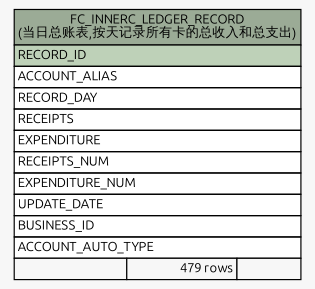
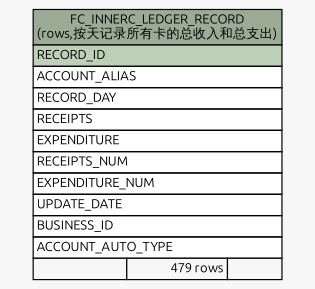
  digraph {
    bgcolor="#f7f7f7"
    fontname=Ubuntu
    fontsize=11
    nodesep=0.18
    rankdir=RL
    ranksep=0.46
-   n1 [fontname=Ubuntu fontsize=11 label=<     <TABLE BORDER="0" CELLBORDER="1" CELLSPACING="0" BGCOLOR="#ffffff">       <TR><TD COLSPAN="3" BGCOLOR="#9bab96" ALIGN="CENTER">FC_INNERC_LEDGER_RECORD<br/>(当日总账表,按天记录所有卡的总收入和总支出)</TD></TR>       <TR><TD PORT="RECORD_ID" COLSPAN="3" BGCOLOR="#bed1b8" ALIGN="LEFT">RECORD_ID</TD></TR>       <TR><TD PORT="ACCOUNT_ALIAS" COLSPAN="3" ALIGN="LEFT">ACCOUNT_ALIAS</TD></TR>       <TR><TD PORT="RECORD_DAY" COLSPAN="3" ALIGN="LEFT">RECORD_DAY</TD></TR>       <TR><TD PORT="RECEIPTS" COLSPAN="3" ALIGN="LEFT">RECEIPTS</TD></TR>       <TR><TD PORT="EXPENDITURE" COLSPAN="3" ALIGN="LEFT">EXPENDITURE</TD></TR>       <TR><TD PORT="RECEIPTS_NUM" COLSPAN="3" ALIGN="LEFT">RECEIPTS_NUM</TD></TR>       <TR><TD PORT="EXPENDITURE_NUM" COLSPAN="3" ALIGN="LEFT">EXPENDITURE_NUM</TD></TR>       <TR><TD PORT="UPDATE_DATE" COLSPAN="3" ALIGN="LEFT">UPDATE_DATE</TD></TR>       <TR><TD PORT="BUSINESS_ID" COLSPAN="3" ALIGN="LEFT">BUSINESS_ID</TD></TR>       <TR><TD PORT="ACCOUNT_AUTO_TYPE" COLSPAN="3" ALIGN="LEFT">ACCOUNT_AUTO_TYPE</TD></TR>       <TR><TD ALIGN="LEFT" BGCOLOR="#f7f7f7">  </TD><TD ALIGN="RIGHT" BGCOLOR="#f7f7f7">479 rows</TD><TD ALIGN="RIGHT" BGCOLOR="#f7f7f7">  </TD></TR>     </TABLE>> shape=plaintext]
+   n1 [fontname=Ubuntu fontsize=11 label=<     <TABLE BORDER="0" CELLBORDER="1" CELLSPACING="0" BGCOLOR="#ffffff">       <TR><TD COLSPAN="3" BGCOLOR="#9bab96" ALIGN="CENTER">FC_INNERC_LEDGER_RECORD<br/>(rows,按天记录所有卡的总收入和总支出)</TD></TR>       <TR><TD PORT="RECORD_ID" COLSPAN="3" BGCOLOR="#bed1b8" ALIGN="LEFT">RECORD_ID</TD></TR>       <TR><TD PORT="ACCOUNT_ALIAS" COLSPAN="3" ALIGN="LEFT">ACCOUNT_ALIAS</TD></TR>       <TR><TD PORT="RECORD_DAY" COLSPAN="3" ALIGN="LEFT">RECORD_DAY</TD></TR>       <TR><TD PORT="RECEIPTS" COLSPAN="3" ALIGN="LEFT">RECEIPTS</TD></TR>       <TR><TD PORT="EXPENDITURE" COLSPAN="3" ALIGN="LEFT">EXPENDITURE</TD></TR>       <TR><TD PORT="RECEIPTS_NUM" COLSPAN="3" ALIGN="LEFT">RECEIPTS_NUM</TD></TR>       <TR><TD PORT="EXPENDITURE_NUM" COLSPAN="3" ALIGN="LEFT">EXPENDITURE_NUM</TD></TR>       <TR><TD PORT="UPDATE_DATE" COLSPAN="3" ALIGN="LEFT">UPDATE_DATE</TD></TR>       <TR><TD PORT="BUSINESS_ID" COLSPAN="3" ALIGN="LEFT">BUSINESS_ID</TD></TR>       <TR><TD PORT="ACCOUNT_AUTO_TYPE" COLSPAN="3" ALIGN="LEFT">ACCOUNT_AUTO_TYPE</TD></TR>       <TR><TD ALIGN="LEFT" BGCOLOR="#f7f7f7">  </TD><TD ALIGN="RIGHT" BGCOLOR="#f7f7f7">479 rows</TD><TD ALIGN="RIGHT" BGCOLOR="#f7f7f7">  </TD></TR>     </TABLE>> shape=plaintext]
  }
